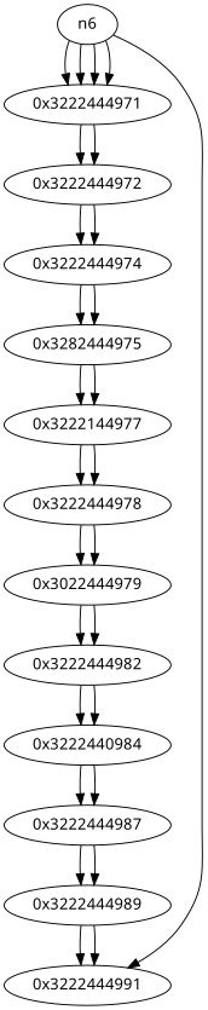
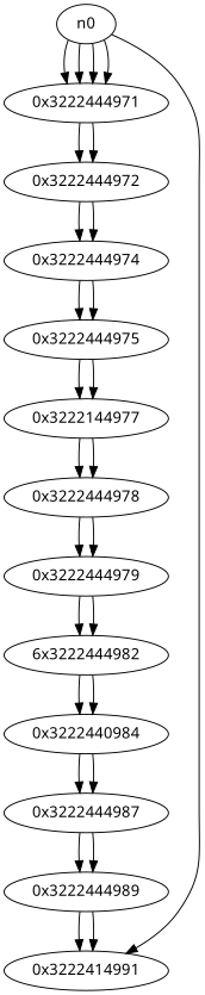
  digraph {
    fontname="Noto Sans"
    node [fontname="Noto Sans"]
    edge [fontname="Noto Sans"]
    n1 [label="0x3222444971"]
    n2 [label="0x3222444972"]
    n3 [label="0x3222444974"]
-   n4 [label="0x3282444975"]
+   n4 [label="0x3222444975"]
    n5 [label="0x3222144977"]
    n6 [label="0x3222444978"]
-   n7 [label="0x3022444979"]
-   n8 [label="0x3222444982"]
+   n7 [label="0x3222444979"]
+   n8 [label="6x3222444982"]
    n9 [label="0x3222440984"]
    n10 [label="0x3222444987"]
    n11 [label="0x3222444989"]
-   n12 [label="0x3222444991"]
-   n0 [label=n6]
+   n12 [label="0x3222414991"]
+   n0
    n1 -> n2
    n1 -> n2
    n2 -> n3
    n2 -> n3
    n3 -> n4
    n3 -> n4
    n4 -> n5
    n4 -> n5
    n5 -> n6
    n5 -> n6
    n6 -> n7
    n6 -> n7
    n7 -> n8
    n7 -> n8
    n8 -> n9
    n8 -> n9
    n9 -> n10
    n9 -> n10
    n10 -> n11
    n10 -> n11
    n11 -> n12
    n11 -> n12
    n0 -> n1
    n0 -> n1
    n0 -> n1
    n0 -> n1
    n0 -> n12
  }
